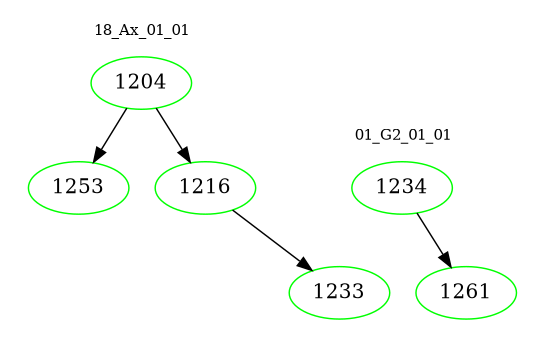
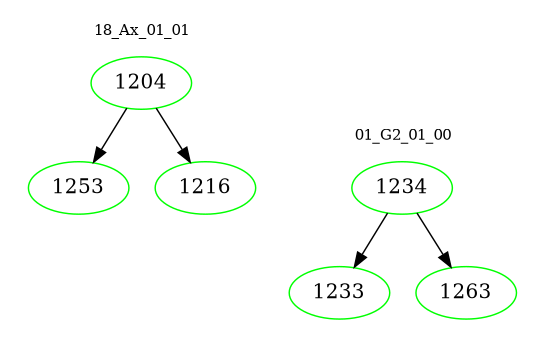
  digraph {
    node [color=green]
    edge [color=black]
    n1 [label=1204]
    n2 [label=1253]
    n3 [label=1216]
    n4 [label=1234]
    n5 [label=1233]
-   n6 [label=1261]
+   n6 [label=1263]
    subgraph cluster_1 {
      color=white
      fontsize=10
      label="18_Ax_01_01"
      n1
      n2
      n3
    }
    subgraph cluster_2 {
      color=white
      fontsize=10
-     label="01_G2_01_01"
+     label="01_G2_01_00"
      n4
      n5
      n6
    }
    n1 -> n2
    n1 -> n3
-   n3 -> n5
+   n4 -> n5
    n4 -> n6
  }
